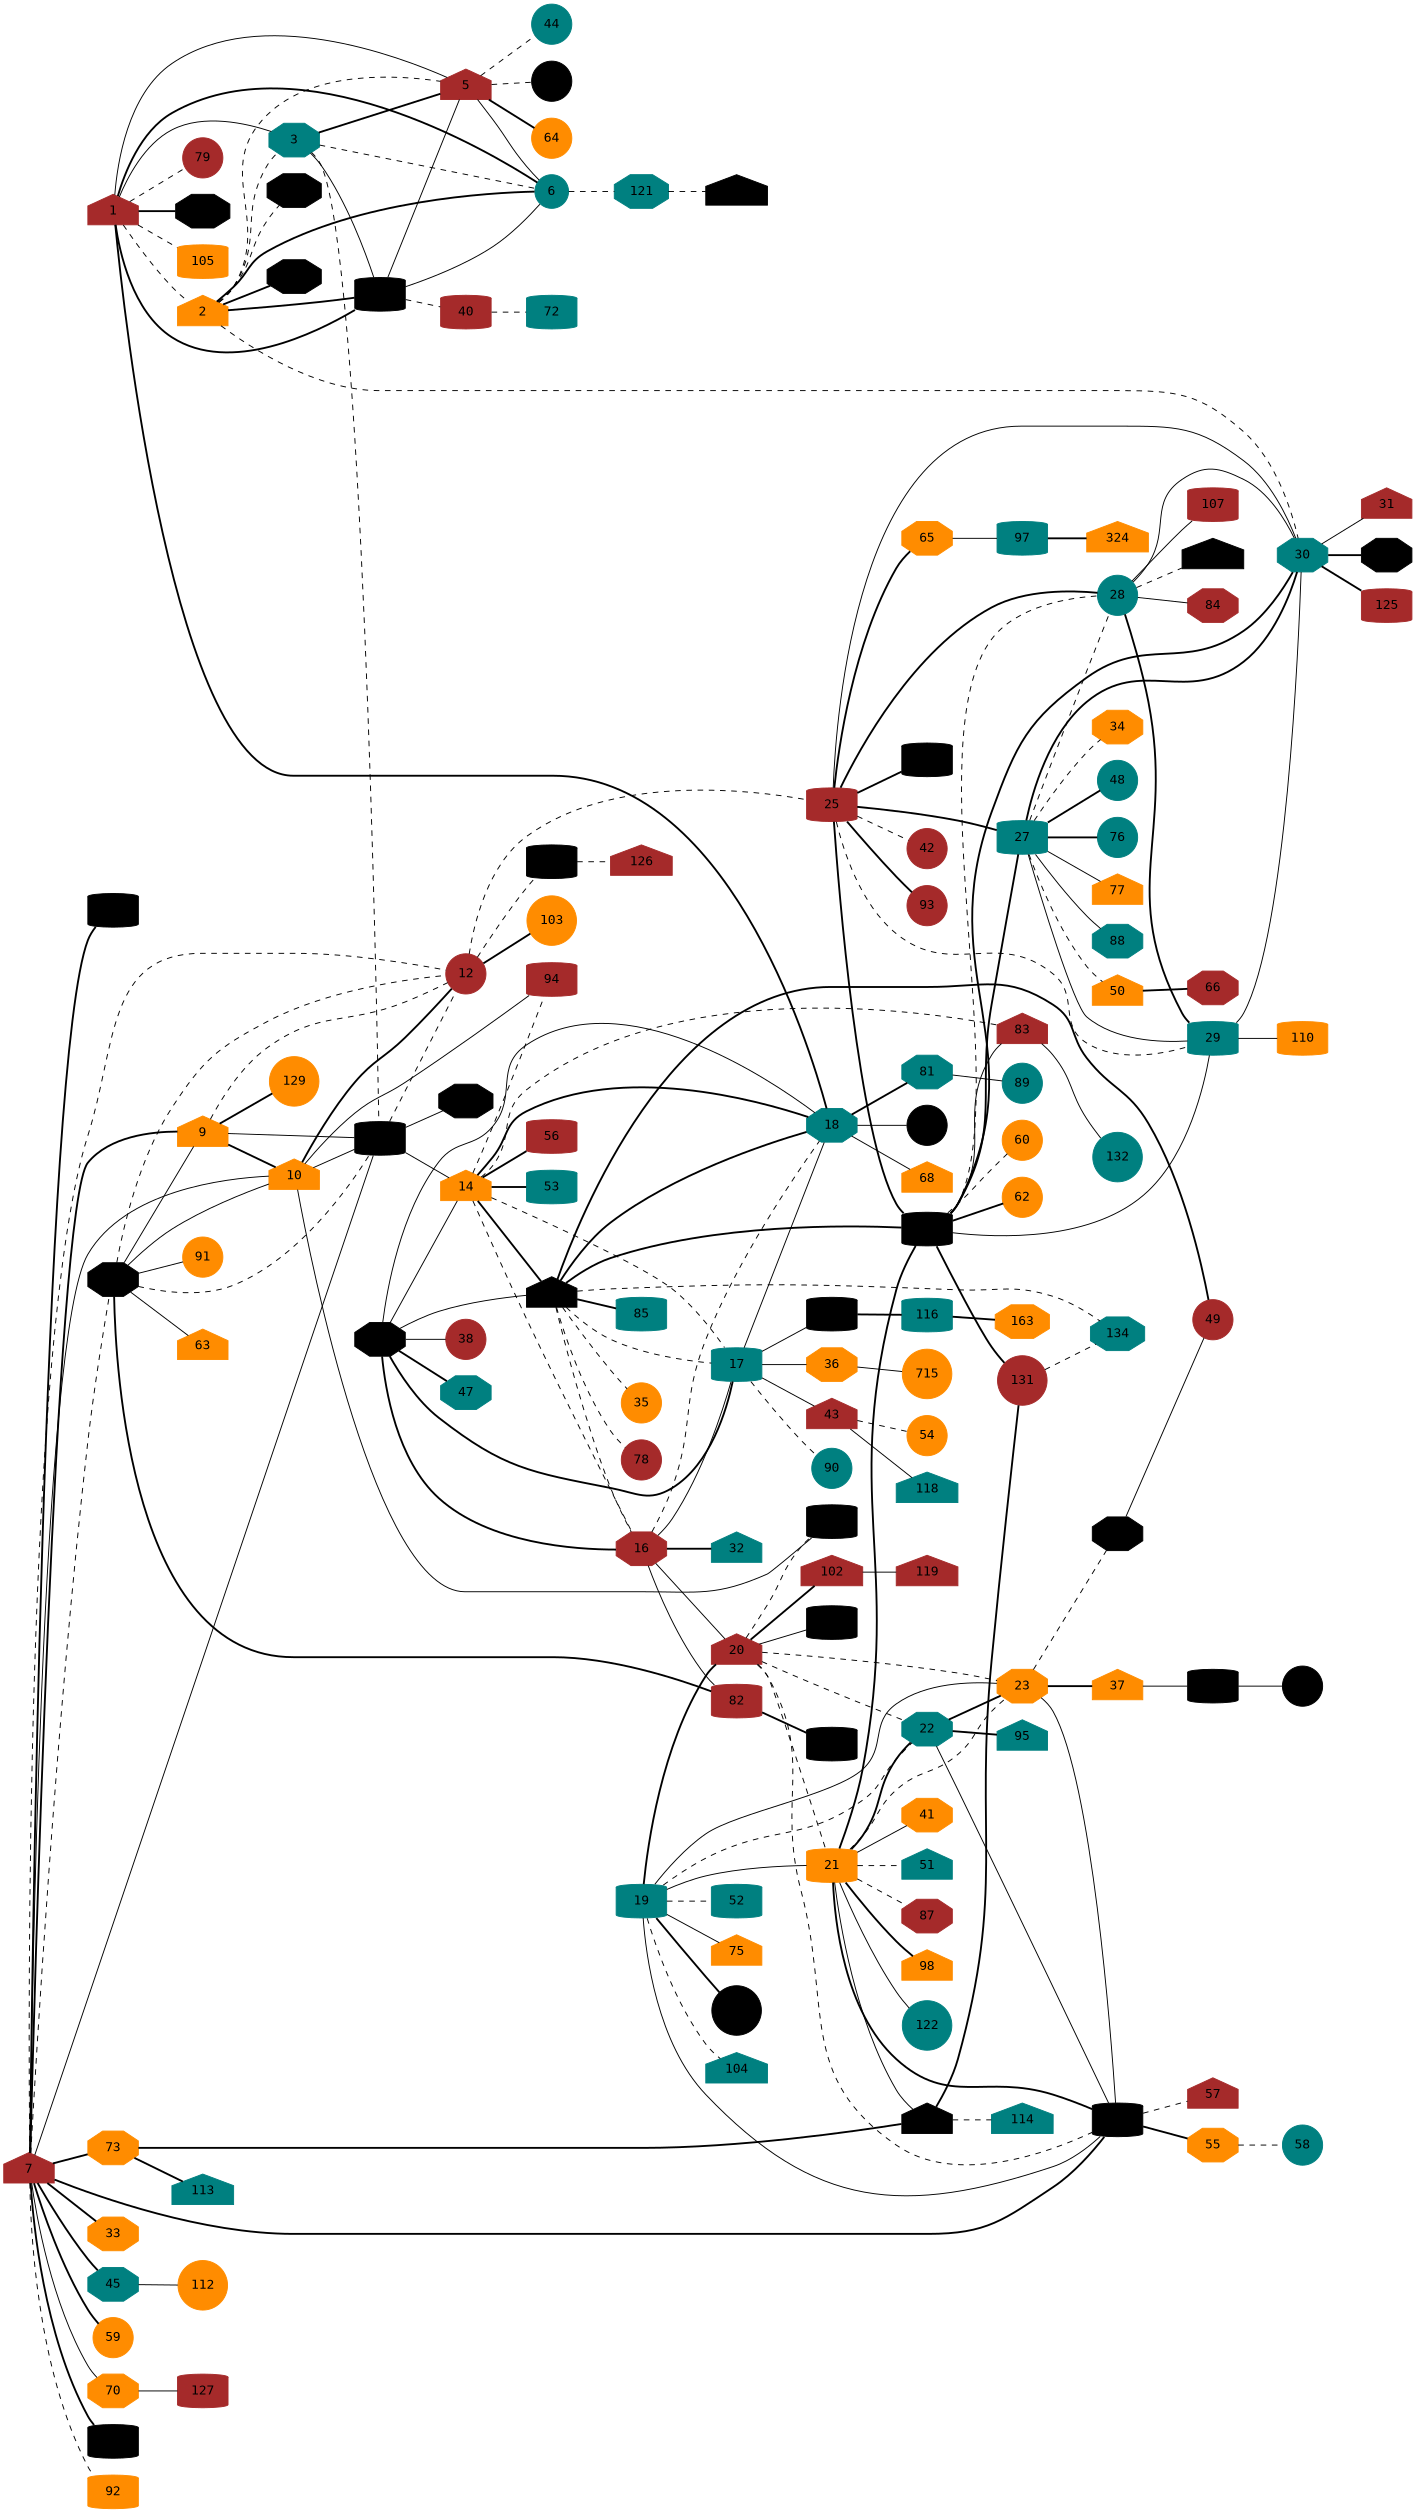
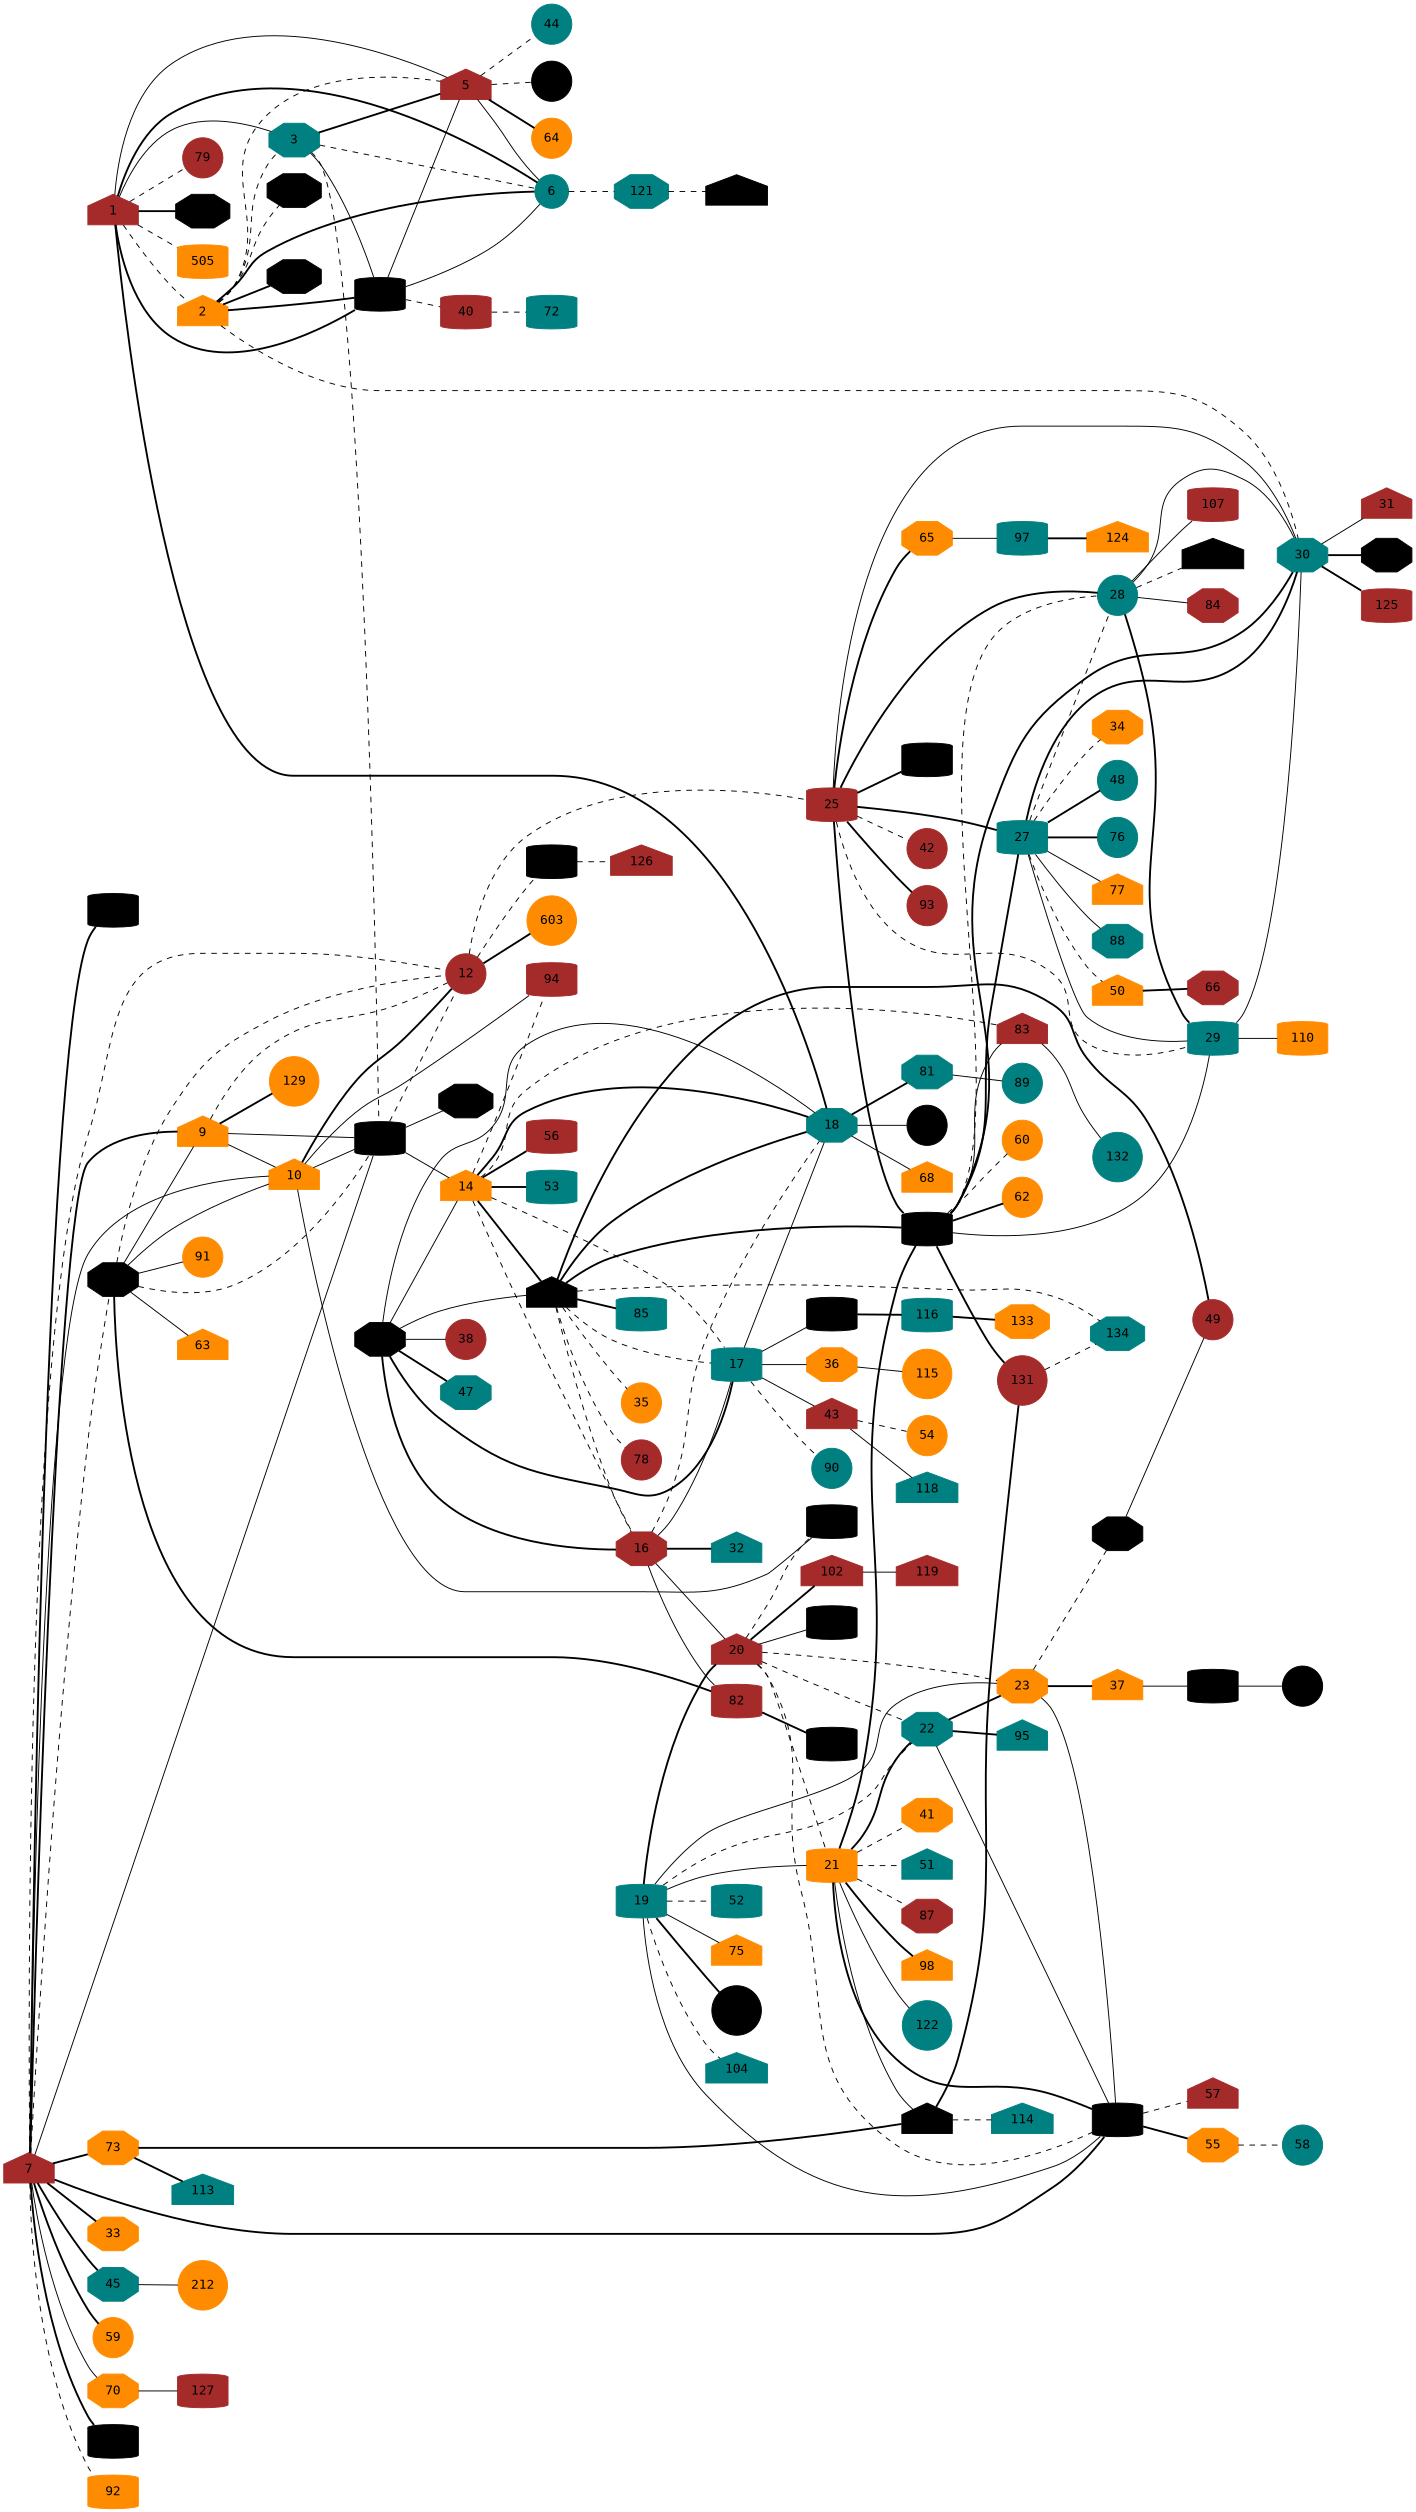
  graph {
    fontname="DejaVu Sans Mono"
    rankdir=LR
    node [color=darkorange fontname="DejaVu Sans Mono" shape=cylinder style=filled]
    edge [fontname="DejaVu Sans Mono" style=bold]
    1 [color=brown shape=house]
    2 [shape=house]
    3 [color=teal shape=octagon]
    4 [color=black]
    5 [color=brown shape=house]
    6 [color=teal shape=circle]
    18 [color=teal shape=octagon]
    79 [color=brown shape=circle]
    100 [color=black shape=octagon]
-   105
+   105 [label=505]
    30 [color=teal shape=octagon]
    111 [color=black shape=octagon]
    130 [color=black shape=octagon]
    11 [color=black]
    40 [color=brown]
    44 [color=teal shape=circle]
    61 [color=black shape=circle]
    64 [shape=circle]
    121 [color=teal shape=octagon]
    68 [shape=house]
    81 [color=teal shape=octagon]
    96 [color=black shape=circle]
    24 [color=black]
    21
    26 [color=black]
    22 [color=teal shape=octagon]
    23 [shape=octagon]
    41 [shape=octagon]
    51 [color=teal shape=house]
    87 [color=brown shape=octagon]
    98 [shape=house]
    99 [color=black shape=house]
    122 [color=teal shape=circle]
    31 [color=brown shape=house]
    71 [color=black shape=octagon]
    125 [color=brown]
    12 [color=brown shape=circle]
    14 [shape=house]
    123 [color=black shape=octagon]
    72 [color=teal]
    128 [color=black shape=house]
    7 [color=brown shape=house]
    8 [color=black shape=octagon]
    9 [shape=house]
    10 [shape=house]
    33 [shape=octagon]
    45 [color=teal shape=octagon]
    59 [shape=circle]
    70 [shape=octagon]
    73 [shape=octagon]
    86 [color=black]
    92
    120 [color=black]
    63 [shape=house]
    82 [color=brown]
    91 [shape=circle]
    129 [shape=circle]
    69 [color=black]
    94 [color=brown]
    25 [color=brown]
    46 [color=black]
-   103 [shape=circle]
+   103 [shape=circle label=603]
    55 [shape=octagon]
    57 [color=brown shape=house]
-   112 [shape=circle]
+   112 [shape=circle label=212]
    127 [color=brown]
    113 [color=teal shape=house]
    109 [color=black]
    15 [color=black shape=house]
    16 [color=brown shape=octagon]
    17 [color=teal]
    53 [color=teal]
    56 [color=brown]
    83 [color=brown shape=house]
    27 [color=teal]
    28 [color=teal shape=circle]
    29 [color=teal]
    42 [color=brown shape=circle]
    65 [shape=octagon]
    67 [color=black]
    93 [color=brown shape=circle]
    126 [color=brown shape=house]
    13 [color=black shape=octagon]
    38 [color=brown shape=circle]
    47 [color=teal shape=octagon]
    35 [shape=circle]
    49 [color=brown shape=circle]
    78 [color=brown shape=circle]
    85 [color=teal]
    134 [color=teal shape=octagon]
    20 [color=brown shape=house]
    32 [color=teal shape=house]
    36 [shape=octagon]
    43 [color=brown shape=house]
    90 [color=teal shape=circle]
    108 [color=black]
    132 [color=teal shape=circle]
    60 [shape=circle]
    62 [shape=circle]
    131 [color=brown shape=circle]
    102 [color=brown shape=house]
    106 [color=black]
-   115 [shape=circle label=715]
+   115 [shape=circle]
    54 [shape=circle]
    118 [color=teal shape=house]
    116 [color=teal]
    89 [color=teal shape=circle]
    19 [color=teal]
    52 [color=teal]
    75 [shape=house]
    101 [color=black shape=circle]
    104 [color=teal shape=house]
    95 [color=teal shape=house]
    37 [shape=house]
    39 [color=black shape=octagon]
    119 [color=brown shape=house]
    114 [color=teal shape=house]
    74 [color=black]
    58 [color=teal shape=circle]
    34 [shape=octagon]
    48 [color=teal shape=circle]
    50 [shape=house]
    76 [color=teal shape=circle]
    77 [shape=house]
    88 [color=teal shape=octagon]
    84 [color=brown shape=octagon]
    107 [color=brown]
    117 [color=black shape=house]
    110
    97 [color=teal]
    66 [color=brown shape=octagon]
    80 [color=black shape=circle]
-   124 [shape=house label=324]
-   133 [shape=octagon label=163]
+   124 [shape=house]
+   133 [shape=octagon]
    1 -- 2 [style=dashed]
    1 -- 3 [style=solid]
    1 -- 4
    1 -- 5 [style=solid]
    1 -- 6
    1 -- 18
    1 -- 79 [style=dashed]
    1 -- 100
    1 -- 105 [style=dashed]
    2 -- 3 [style=dashed]
    2 -- 4
    2 -- 5 [style=dashed]
    2 -- 6
    2 -- 30 [style=dashed]
    2 -- 111 [style=dashed]
    2 -- 130
    3 -- 4 [style=solid]
    3 -- 5
    3 -- 6 [style=dashed]
    3 -- 11 [style=dashed]
    4 -- 5 [style=solid]
    4 -- 6 [style=solid]
    4 -- 40 [style=dashed]
    5 -- 6 [style=solid]
    5 -- 44 [style=dashed]
    5 -- 61 [style=dashed]
    5 -- 64
    6 -- 121 [style=dashed]
    18 -- 68 [style=solid]
    18 -- 81
    18 -- 96 [style=solid]
    30 -- 31 [style=solid]
    30 -- 71
    30 -- 125
    11 -- 12 [style=dashed]
    11 -- 14 [style=solid]
    11 -- 123 [style=solid]
    40 -- 72 [style=dashed]
    121 -- 128 [style=dashed]
    81 -- 89 [style=solid]
    24 -- 55
    24 -- 57 [style=dashed]
    21 -- 24
    21 -- 26
    21 -- 22
-   21 -- 23 [style=dashed]
-   21 -- 41 [style=solid]
+   21 -- 41 [style=dashed]
    21 -- 51 [style=dashed]
    21 -- 87 [style=dashed]
    21 -- 98
    21 -- 99 [style=solid]
    21 -- 122 [style=solid]
    26 -- 30
    26 -- 83 [style=solid]
    26 -- 27
    26 -- 28 [style=dashed]
    26 -- 29 [style=solid]
    26 -- 60 [style=dashed]
    26 -- 62
    26 -- 131
    22 -- 24 [style=solid]
    22 -- 23
    22 -- 95
    23 -- 24 [style=solid]
    23 -- 37
    23 -- 39 [style=dashed]
    99 -- 131
    99 -- 114 [style=dashed]
    12 -- 25 [style=dashed]
    12 -- 46 [style=dashed]
    12 -- 103
    14 -- 18
    14 -- 94 [style=dashed]
    14 -- 15
    14 -- 16 [style=dashed]
    14 -- 17 [style=dashed]
    14 -- 53
    14 -- 56
    14 -- 83 [style=dashed]
    7 -- 11 [style=solid]
    7 -- 24
    7 -- 12 [style=dashed]
    7 -- 8 [style=dashed]
    7 -- 9
    7 -- 10 [style=solid]
    7 -- 33
    7 -- 45
    7 -- 59
    7 -- 70 [style=solid]
    7 -- 73
    7 -- 86
    7 -- 92 [style=dashed]
    7 -- 120
    8 -- 11 [style=dashed]
    8 -- 12 [style=dashed]
    8 -- 9 [style=solid]
    8 -- 10 [style=solid]
    8 -- 63 [style=solid]
    8 -- 82
    8 -- 91 [style=solid]
    9 -- 11 [style=solid]
    9 -- 12 [style=dashed]
-   9 -- 10
+   9 -- 10 [style=solid]
    9 -- 129
    10 -- 11 [style=solid]
    10 -- 12
    10 -- 69 [style=solid]
    10 -- 94 [style=solid]
    45 -- 112 [style=solid]
    70 -- 127 [style=solid]
    73 -- 99
    73 -- 113
    82 -- 109
    25 -- 30 [style=solid]
    25 -- 26
    25 -- 27
    25 -- 28
    25 -- 29 [style=dashed]
    25 -- 42 [style=dashed]
    25 -- 65
    25 -- 67
    25 -- 93
    46 -- 126 [style=dashed]
    55 -- 58 [style=dashed]
    15 -- 18
    15 -- 26
    15 -- 16 [style=dashed]
    15 -- 17 [style=dashed]
    15 -- 35 [style=dashed]
    15 -- 49
    15 -- 78 [style=dashed]
    15 -- 85
    15 -- 134 [style=dashed]
    16 -- 18 [style=dashed]
    16 -- 82 [style=solid]
    16 -- 17 [style=solid]
    16 -- 20 [style=solid]
    16 -- 32
    17 -- 18 [style=solid]
    17 -- 36 [style=solid]
    17 -- 43 [style=solid]
    17 -- 90 [style=dashed]
    17 -- 108 [style=solid]
    83 -- 132 [style=solid]
    27 -- 30
    27 -- 28 [style=dashed]
    27 -- 29 [style=solid]
    27 -- 34 [style=dashed]
    27 -- 48
    27 -- 50 [style=dashed]
    27 -- 76
    27 -- 77 [style=solid]
    27 -- 88 [style=solid]
    28 -- 30 [style=solid]
    28 -- 29
    28 -- 84 [style=solid]
    28 -- 107 [style=solid]
    28 -- 117 [style=dashed]
    29 -- 30 [style=solid]
    29 -- 110 [style=solid]
    65 -- 97 [style=solid]
    13 -- 18 [style=solid]
    13 -- 14 [style=solid]
    13 -- 15 [style=solid]
    13 -- 16
    13 -- 17
    13 -- 38 [style=solid]
    13 -- 47
    20 -- 24 [style=dashed]
    20 -- 21 [style=dashed]
    20 -- 22 [style=dashed]
    20 -- 23 [style=dashed]
    20 -- 69 [style=dashed]
    20 -- 102
    20 -- 106 [style=solid]
    36 -- 115 [style=solid]
    43 -- 54 [style=dashed]
    43 -- 118 [style=solid]
    108 -- 116
    131 -- 134 [style=dashed]
    102 -- 119 [style=solid]
    116 -- 133
    19 -- 24 [style=solid]
    19 -- 21 [style=solid]
    19 -- 22 [style=dashed]
    19 -- 23 [style=solid]
    19 -- 20
    19 -- 52 [style=dashed]
    19 -- 75 [style=solid]
    19 -- 101
    19 -- 104 [style=dashed]
    37 -- 74 [style=solid]
    39 -- 49 [style=solid]
    74 -- 80 [style=solid]
    50 -- 66
    97 -- 124
  }
